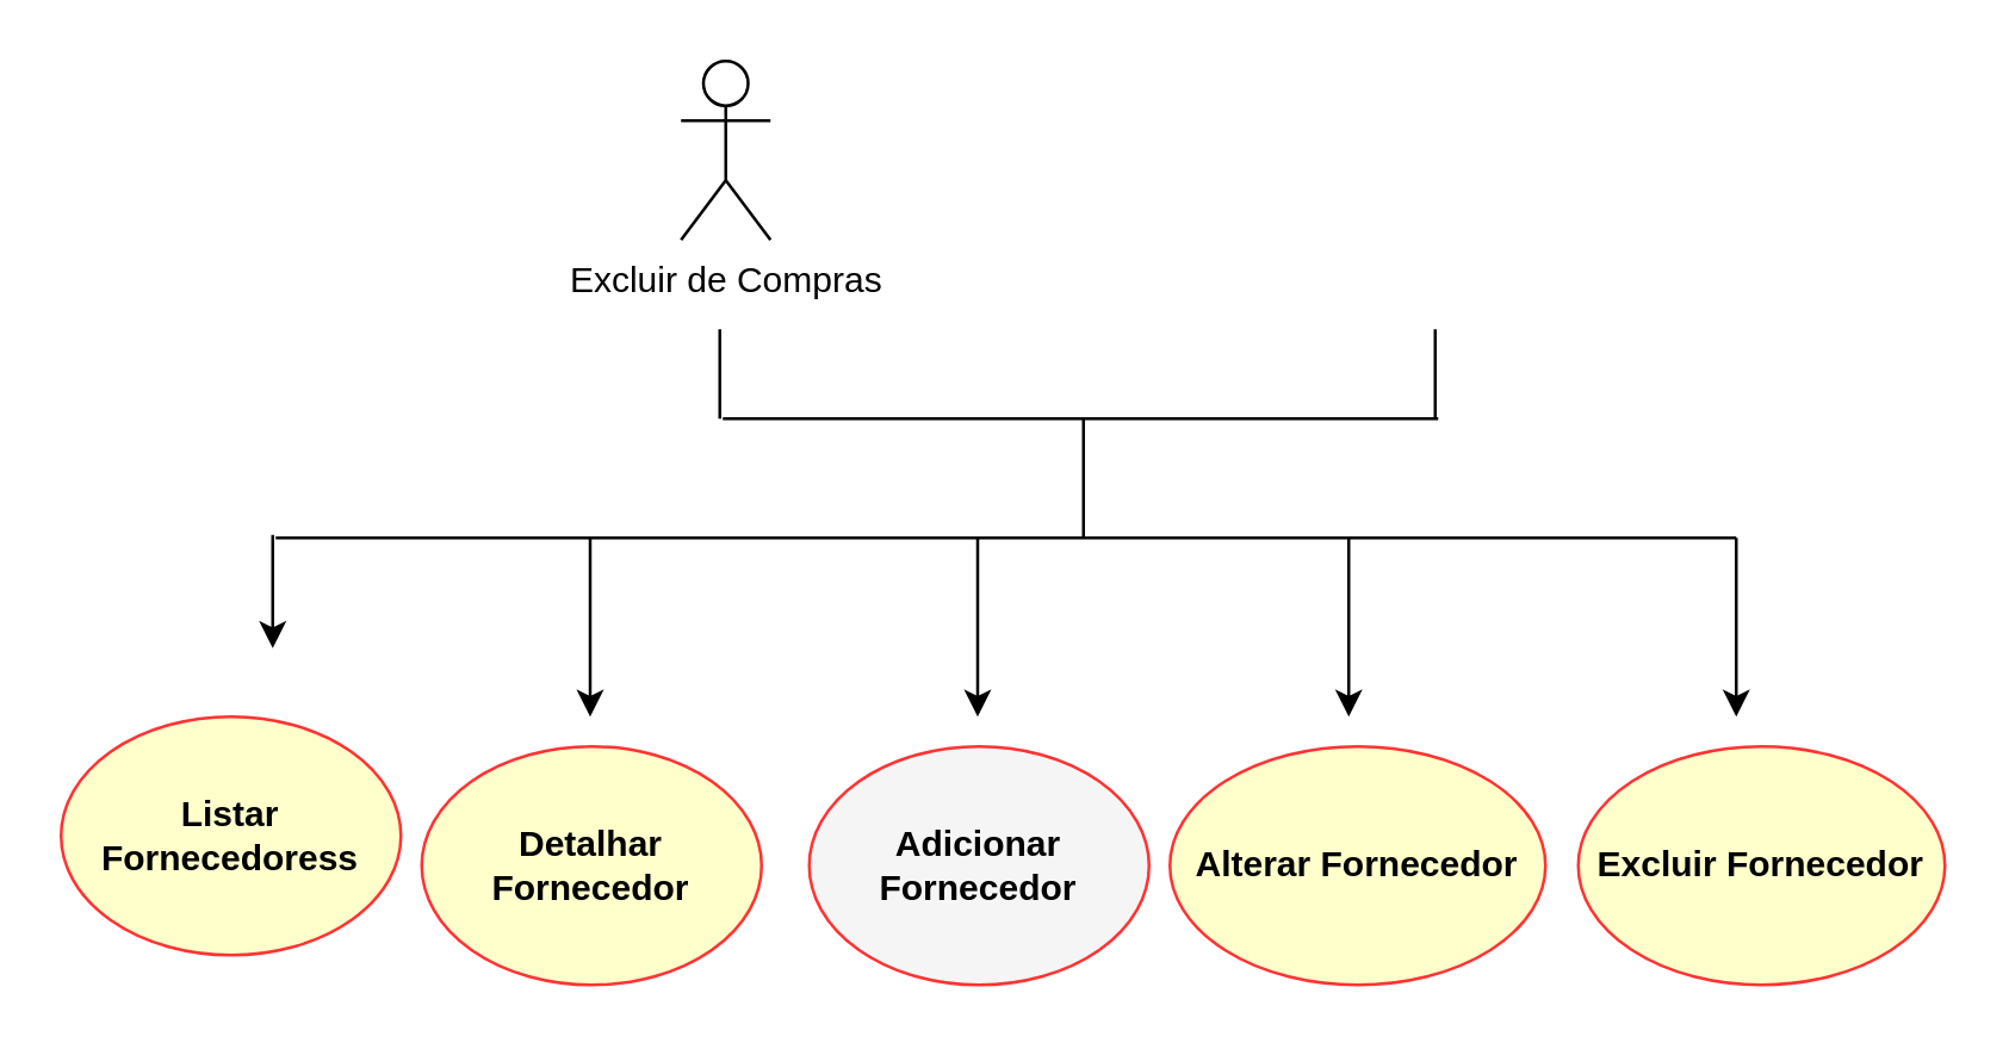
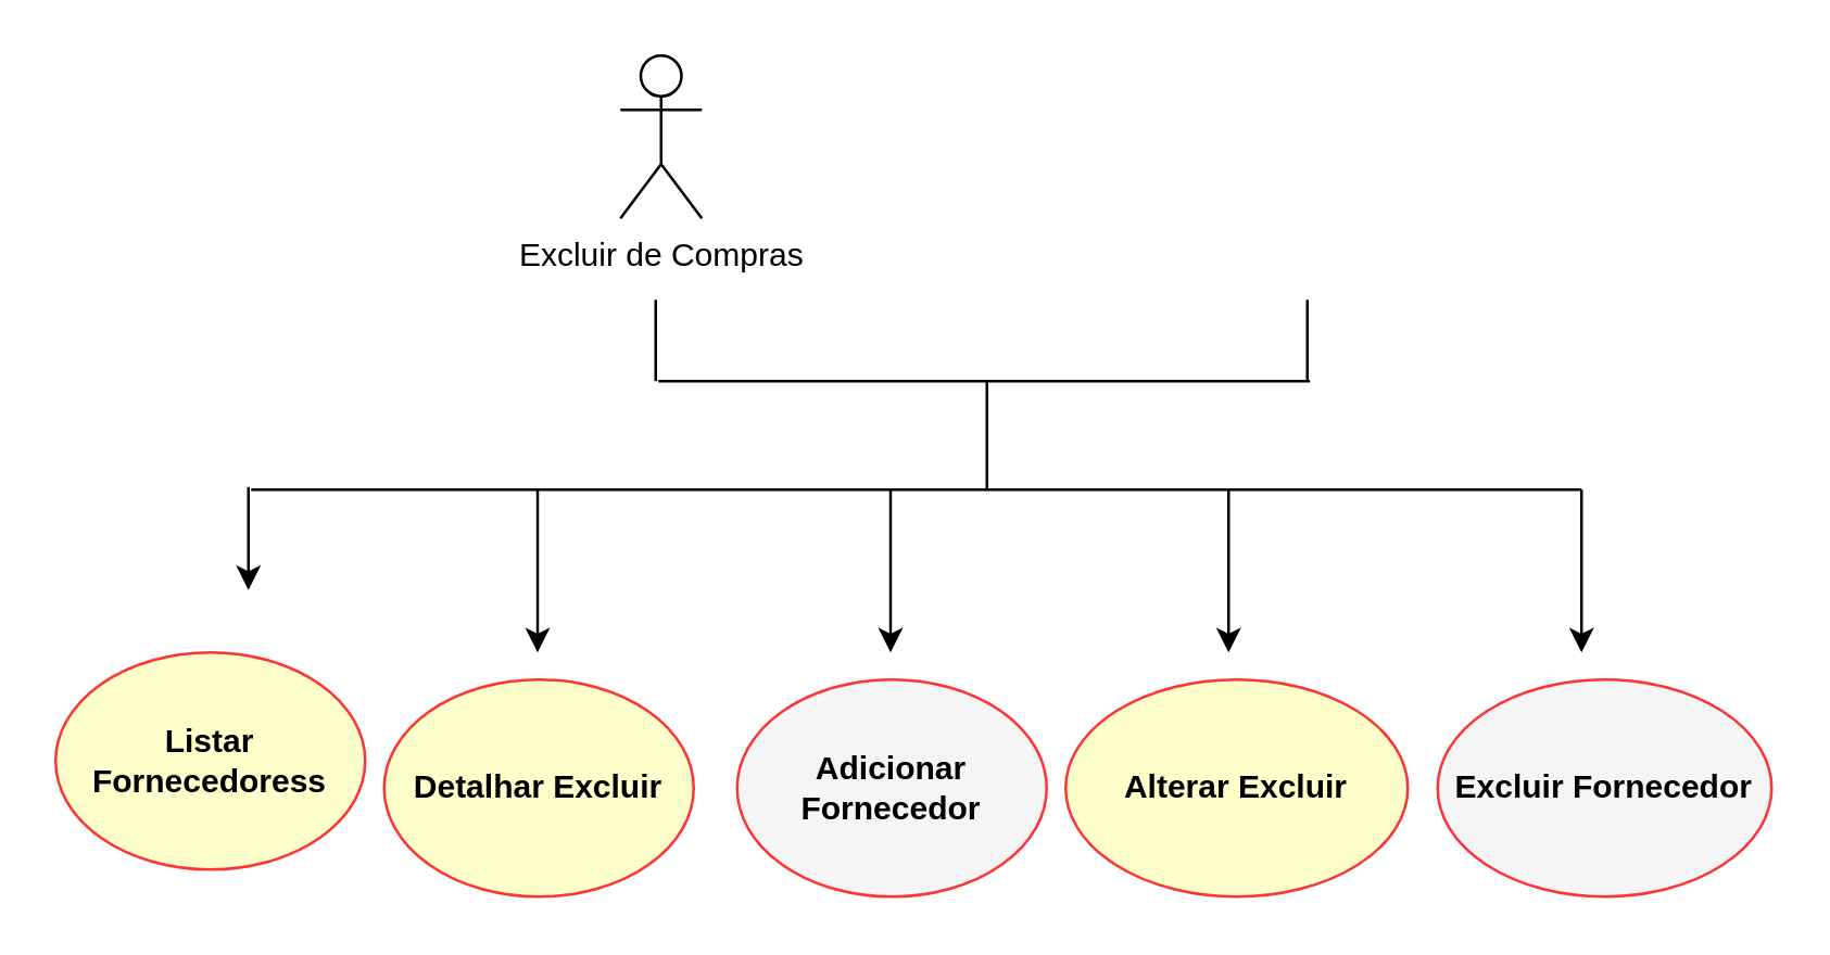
  <mxCell id="0" />
  <mxCell id="1" parent="0" />
  <mxCell id="2" value="Excluir de Compras" style="shape=umlActor;verticalLabelPosition=bottom;verticalAlign=top;html=1;outlineConnect=0;rounded=1;" parent="1" vertex="1"><mxGeometry x="228" y="20" width="30" height="60" as="geometry" /></mxCell>
  <mxCell id="3" value="Listar Fornecedoress" style="ellipse;whiteSpace=wrap;html=1;verticalAlign=middle;fillColor=#FFFFCC;strokeColor=#FF3333;fontStyle=1;rounded=1;" parent="1" vertex="1"><mxGeometry x="20" y="240" width="114" height="80" as="geometry" /></mxCell>
- <mxCell id="4" value="Detalhar Fornecedor" style="ellipse;whiteSpace=wrap;html=1;verticalAlign=middle;fillColor=#FFFFCC;strokeColor=#FF3333;fontStyle=1;rounded=1;" parent="1" vertex="1"><mxGeometry x="141" y="250" width="114" height="80" as="geometry" /></mxCell>
+ <mxCell id="4" value="Detalhar Excluir" style="ellipse;whiteSpace=wrap;html=1;verticalAlign=middle;fillColor=#FFFFCC;strokeColor=#FF3333;fontStyle=1;rounded=1;" parent="1" vertex="1"><mxGeometry x="141" y="250" width="114" height="80" as="geometry" /></mxCell>
  <mxCell id="5" value="Adicionar Fornecedor" style="ellipse;whiteSpace=wrap;html=1;verticalAlign=middle;fillColor=#f5f5f5;strokeColor=#FF3333;fontStyle=1;rounded=1;" parent="1" vertex="1"><mxGeometry x="271" y="250" width="114" height="80" as="geometry" /></mxCell>
- <mxCell id="6" value="Alterar Fornecedor" style="ellipse;whiteSpace=wrap;html=1;verticalAlign=middle;fillColor=#FFFFCC;strokeColor=#FF3333;fontStyle=1;rounded=1;" parent="1" vertex="1"><mxGeometry x="392" y="250" width="126" height="80" as="geometry" /></mxCell>
- <mxCell id="7" value="Excluir Fornecedor" style="ellipse;whiteSpace=wrap;html=1;verticalAlign=middle;fillColor=#FFFFCC;strokeColor=#FF3333;fontStyle=1;rounded=1;" parent="1" vertex="1"><mxGeometry x="529" y="250" width="123" height="80" as="geometry" /></mxCell>
+ <mxCell id="6" value="Alterar Excluir" style="ellipse;whiteSpace=wrap;html=1;verticalAlign=middle;fillColor=#FFFFCC;strokeColor=#FF3333;fontStyle=1;rounded=1;" parent="1" vertex="1"><mxGeometry x="392" y="250" width="126" height="80" as="geometry" /></mxCell>
+ <mxCell id="7" value="Excluir Fornecedor" style="ellipse;whiteSpace=wrap;html=1;verticalAlign=middle;fillColor=#f5f5f5;strokeColor=#FF3333;fontStyle=1;rounded=1;" parent="1" vertex="1"><mxGeometry x="529" y="250" width="123" height="80" as="geometry" /></mxCell>
  <mxCell id="8" value="" style="endArrow=none;html=1;rounded=0;" parent="1" edge="1"><mxGeometry width="50" height="50" relative="1" as="geometry"><mxPoint x="92" y="180" as="sourcePoint" /><mxPoint x="582" y="180" as="targetPoint" /></mxGeometry></mxCell>
  <mxCell id="9" value="" style="endArrow=classic;html=1;rounded=0;" parent="1" edge="1"><mxGeometry width="50" height="50" relative="1" as="geometry"><mxPoint x="91" y="179" as="sourcePoint" /><mxPoint x="91" y="217" as="targetPoint" /></mxGeometry></mxCell>
  <mxCell id="10" value="" style="endArrow=classic;html=1;rounded=0;" parent="1" edge="1"><mxGeometry width="50" height="50" relative="1" as="geometry"><mxPoint x="197.5" y="180" as="sourcePoint" /><mxPoint x="197.5" y="240" as="targetPoint" /></mxGeometry></mxCell>
  <mxCell id="11" value="" style="endArrow=classic;html=1;rounded=0;" parent="1" edge="1"><mxGeometry width="50" height="50" relative="1" as="geometry"><mxPoint x="327.5" y="180" as="sourcePoint" /><mxPoint x="327.5" y="240" as="targetPoint" /></mxGeometry></mxCell>
  <mxCell id="12" value="" style="endArrow=classic;html=1;rounded=0;" parent="1" edge="1"><mxGeometry width="50" height="50" relative="1" as="geometry"><mxPoint x="452" y="180" as="sourcePoint" /><mxPoint x="452" y="240" as="targetPoint" /></mxGeometry></mxCell>
  <mxCell id="13" value="" style="endArrow=classic;html=1;rounded=0;" parent="1" edge="1"><mxGeometry width="50" height="50" relative="1" as="geometry"><mxPoint x="582" y="180" as="sourcePoint" /><mxPoint x="582" y="240" as="targetPoint" /></mxGeometry></mxCell>
  <mxCell id="14" value="" style="endArrow=none;html=1;rounded=0;" parent="1" edge="1"><mxGeometry width="50" height="50" relative="1" as="geometry"><mxPoint x="241" y="140" as="sourcePoint" /><mxPoint x="241" y="110" as="targetPoint" /></mxGeometry></mxCell>
  <mxCell id="15" value="" style="endArrow=none;html=1;rounded=0;" parent="1" edge="1"><mxGeometry width="50" height="50" relative="1" as="geometry"><mxPoint x="363" y="140" as="sourcePoint" /><mxPoint x="363" y="180" as="targetPoint" /></mxGeometry></mxCell>
  <mxCell id="16" value="" style="endArrow=none;html=1;rounded=0;" parent="1" edge="1"><mxGeometry width="50" height="50" relative="1" as="geometry"><mxPoint x="242" y="140" as="sourcePoint" /><mxPoint x="482" y="140" as="targetPoint" /></mxGeometry></mxCell>
  <mxCell id="17" value="" style="endArrow=none;html=1;rounded=0;" parent="1" edge="1"><mxGeometry width="50" height="50" relative="1" as="geometry"><mxPoint x="481" y="140" as="sourcePoint" /><mxPoint x="481" y="110" as="targetPoint" /></mxGeometry></mxCell>
